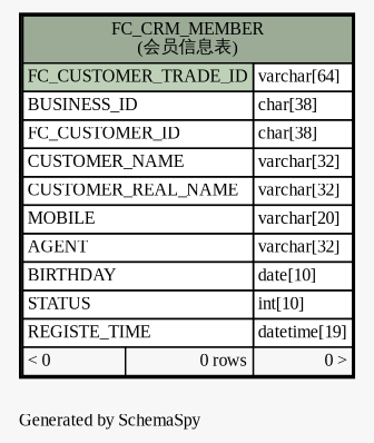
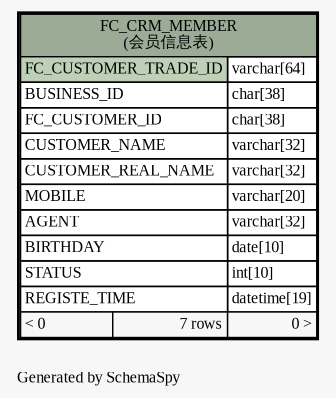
  digraph {
    bgcolor="#f7f7f7"
    fontname="Liberation Serif"
    fontsize=11
    label="\nGenerated by SchemaSpy"
    labeljust=l
    nodesep=0.18
    rankdir=TB
    ranksep=0.46
-   n1 [fontname="Liberation Serif" fontsize=11 label=<     <TABLE BORDER="2" CELLBORDER="1" CELLSPACING="0" BGCOLOR="#ffffff">       <TR><TD COLSPAN="3" BGCOLOR="#9bab96" ALIGN="CENTER">FC_CRM_MEMBER<br/>(会员信息表)</TD></TR>       <TR><TD PORT="FC_CUSTOMER_TRADE_ID" COLSPAN="2" BGCOLOR="#bed1b8" ALIGN="LEFT">FC_CUSTOMER_TRADE_ID</TD><TD PORT="FC_CUSTOMER_TRADE_ID.type" ALIGN="LEFT">varchar[64]</TD></TR>       <TR><TD PORT="BUSINESS_ID" COLSPAN="2" ALIGN="LEFT">BUSINESS_ID</TD><TD PORT="BUSINESS_ID.type" ALIGN="LEFT">char[38]</TD></TR>       <TR><TD PORT="FC_CUSTOMER_ID" COLSPAN="2" ALIGN="LEFT">FC_CUSTOMER_ID</TD><TD PORT="FC_CUSTOMER_ID.type" ALIGN="LEFT">char[38]</TD></TR>       <TR><TD PORT="CUSTOMER_NAME" COLSPAN="2" ALIGN="LEFT">CUSTOMER_NAME</TD><TD PORT="CUSTOMER_NAME.type" ALIGN="LEFT">varchar[32]</TD></TR>       <TR><TD PORT="CUSTOMER_REAL_NAME" COLSPAN="2" ALIGN="LEFT">CUSTOMER_REAL_NAME</TD><TD PORT="CUSTOMER_REAL_NAME.type" ALIGN="LEFT">varchar[32]</TD></TR>       <TR><TD PORT="MOBILE" COLSPAN="2" ALIGN="LEFT">MOBILE</TD><TD PORT="MOBILE.type" ALIGN="LEFT">varchar[20]</TD></TR>       <TR><TD PORT="AGENT" COLSPAN="2" ALIGN="LEFT">AGENT</TD><TD PORT="AGENT.type" ALIGN="LEFT">varchar[32]</TD></TR>       <TR><TD PORT="BIRTHDAY" COLSPAN="2" ALIGN="LEFT">BIRTHDAY</TD><TD PORT="BIRTHDAY.type" ALIGN="LEFT">date[10]</TD></TR>       <TR><TD PORT="STATUS" COLSPAN="2" ALIGN="LEFT">STATUS</TD><TD PORT="STATUS.type" ALIGN="LEFT">int[10]</TD></TR>       <TR><TD PORT="REGISTE_TIME" COLSPAN="2" ALIGN="LEFT">REGISTE_TIME</TD><TD PORT="REGISTE_TIME.type" ALIGN="LEFT">datetime[19]</TD></TR>       <TR><TD ALIGN="LEFT" BGCOLOR="#f7f7f7">&lt; 0</TD><TD ALIGN="RIGHT" BGCOLOR="#f7f7f7">0 rows</TD><TD ALIGN="RIGHT" BGCOLOR="#f7f7f7">0 &gt;</TD></TR>     </TABLE>> shape=plaintext]
+   n1 [fontname="Liberation Serif" fontsize=11 label=<     <TABLE BORDER="2" CELLBORDER="1" CELLSPACING="0" BGCOLOR="#ffffff">       <TR><TD COLSPAN="3" BGCOLOR="#9bab96" ALIGN="CENTER">FC_CRM_MEMBER<br/>(会员信息表)</TD></TR>       <TR><TD PORT="FC_CUSTOMER_TRADE_ID" COLSPAN="2" BGCOLOR="#bed1b8" ALIGN="LEFT">FC_CUSTOMER_TRADE_ID</TD><TD PORT="FC_CUSTOMER_TRADE_ID.type" ALIGN="LEFT">varchar[64]</TD></TR>       <TR><TD PORT="BUSINESS_ID" COLSPAN="2" ALIGN="LEFT">BUSINESS_ID</TD><TD PORT="BUSINESS_ID.type" ALIGN="LEFT">char[38]</TD></TR>       <TR><TD PORT="FC_CUSTOMER_ID" COLSPAN="2" ALIGN="LEFT">FC_CUSTOMER_ID</TD><TD PORT="FC_CUSTOMER_ID.type" ALIGN="LEFT">char[38]</TD></TR>       <TR><TD PORT="CUSTOMER_NAME" COLSPAN="2" ALIGN="LEFT">CUSTOMER_NAME</TD><TD PORT="CUSTOMER_NAME.type" ALIGN="LEFT">varchar[32]</TD></TR>       <TR><TD PORT="CUSTOMER_REAL_NAME" COLSPAN="2" ALIGN="LEFT">CUSTOMER_REAL_NAME</TD><TD PORT="CUSTOMER_REAL_NAME.type" ALIGN="LEFT">varchar[32]</TD></TR>       <TR><TD PORT="MOBILE" COLSPAN="2" ALIGN="LEFT">MOBILE</TD><TD PORT="MOBILE.type" ALIGN="LEFT">varchar[20]</TD></TR>       <TR><TD PORT="AGENT" COLSPAN="2" ALIGN="LEFT">AGENT</TD><TD PORT="AGENT.type" ALIGN="LEFT">varchar[32]</TD></TR>       <TR><TD PORT="BIRTHDAY" COLSPAN="2" ALIGN="LEFT">BIRTHDAY</TD><TD PORT="BIRTHDAY.type" ALIGN="LEFT">date[10]</TD></TR>       <TR><TD PORT="STATUS" COLSPAN="2" ALIGN="LEFT">STATUS</TD><TD PORT="STATUS.type" ALIGN="LEFT">int[10]</TD></TR>       <TR><TD PORT="REGISTE_TIME" COLSPAN="2" ALIGN="LEFT">REGISTE_TIME</TD><TD PORT="REGISTE_TIME.type" ALIGN="LEFT">datetime[19]</TD></TR>       <TR><TD ALIGN="LEFT" BGCOLOR="#f7f7f7">&lt; 0</TD><TD ALIGN="RIGHT" BGCOLOR="#f7f7f7">7 rows</TD><TD ALIGN="RIGHT" BGCOLOR="#f7f7f7">0 &gt;</TD></TR>     </TABLE>> shape=plaintext]
  }
